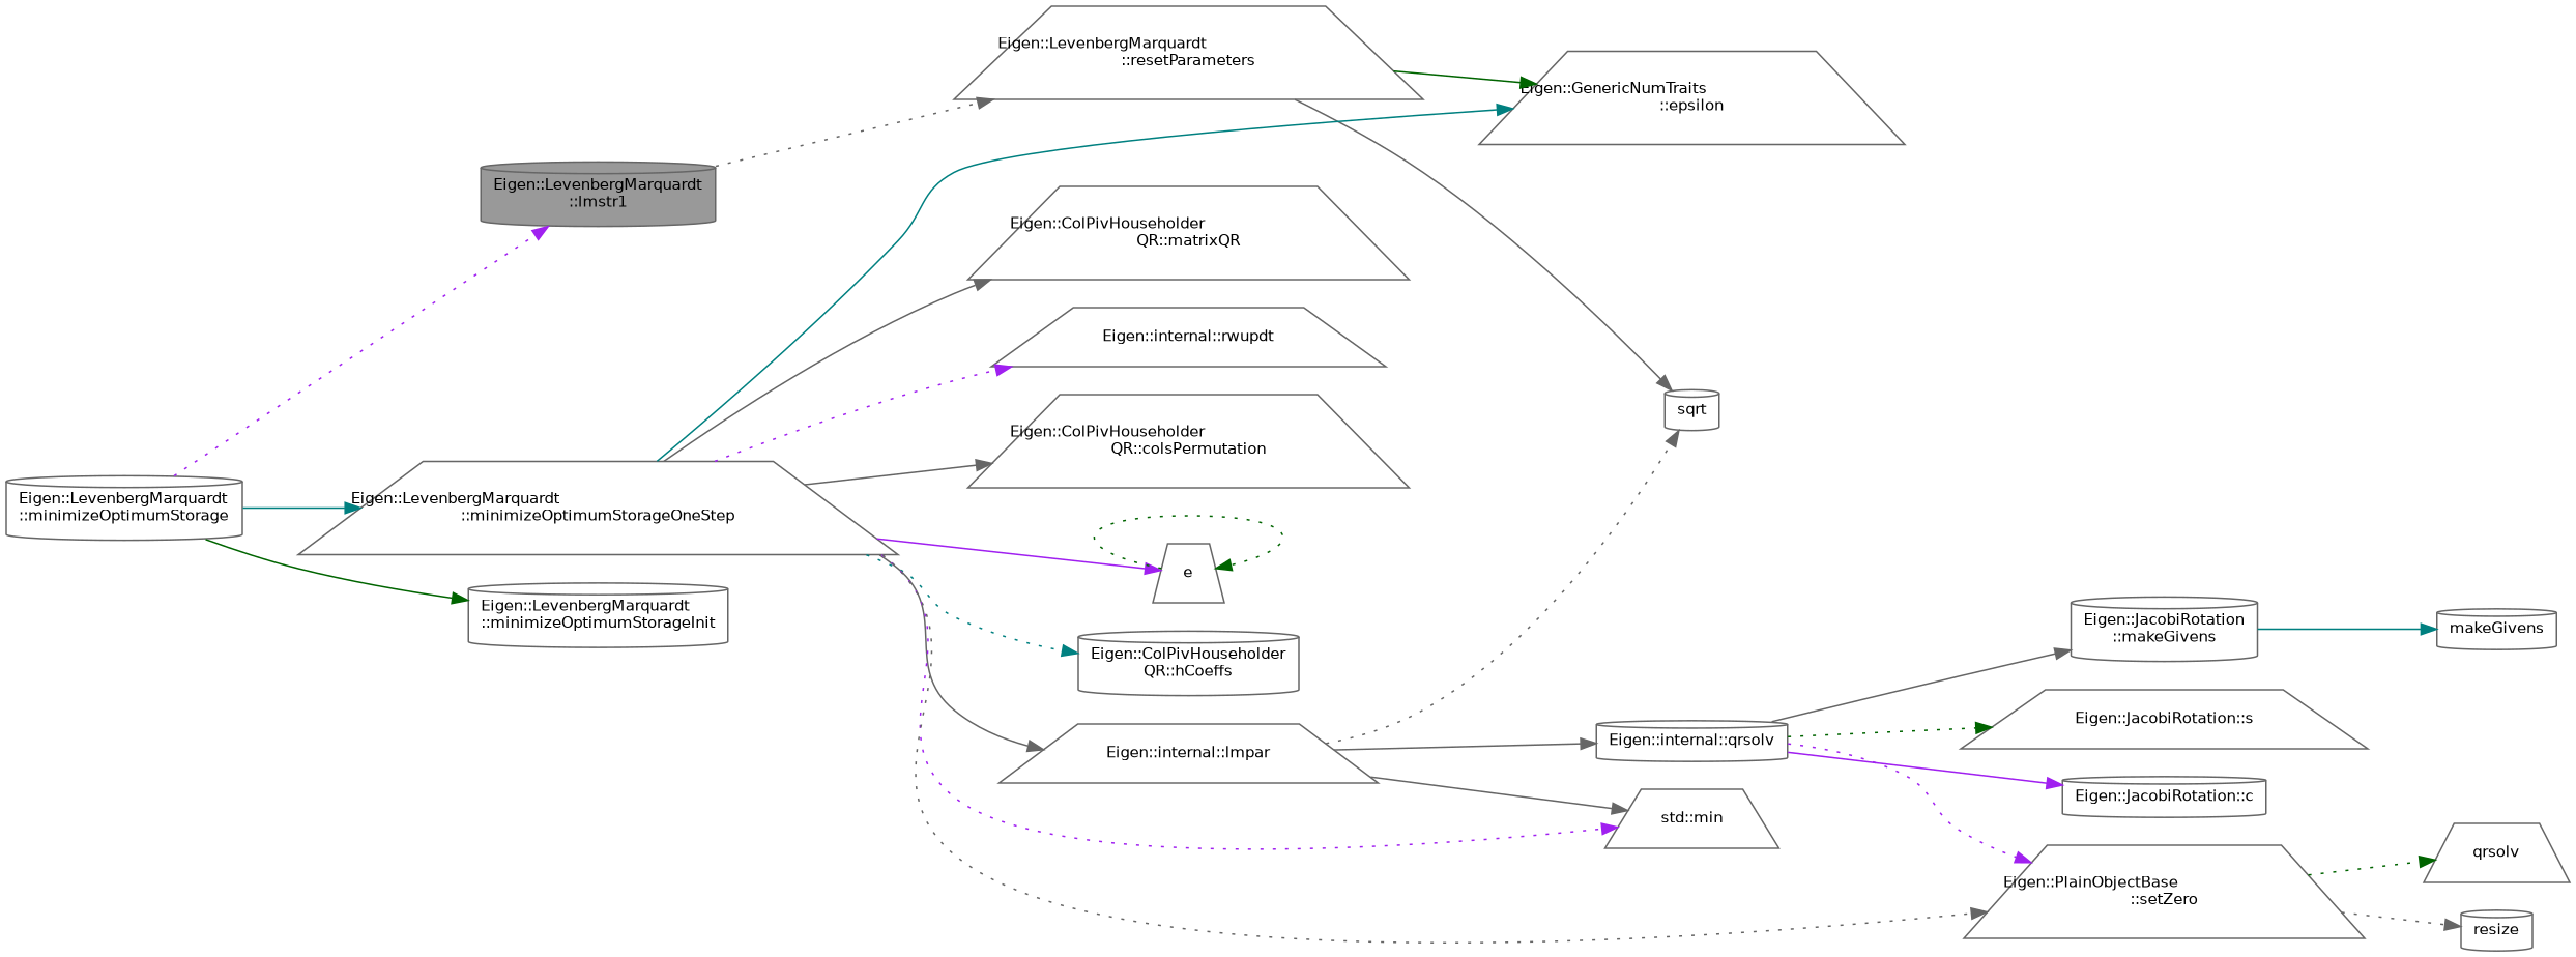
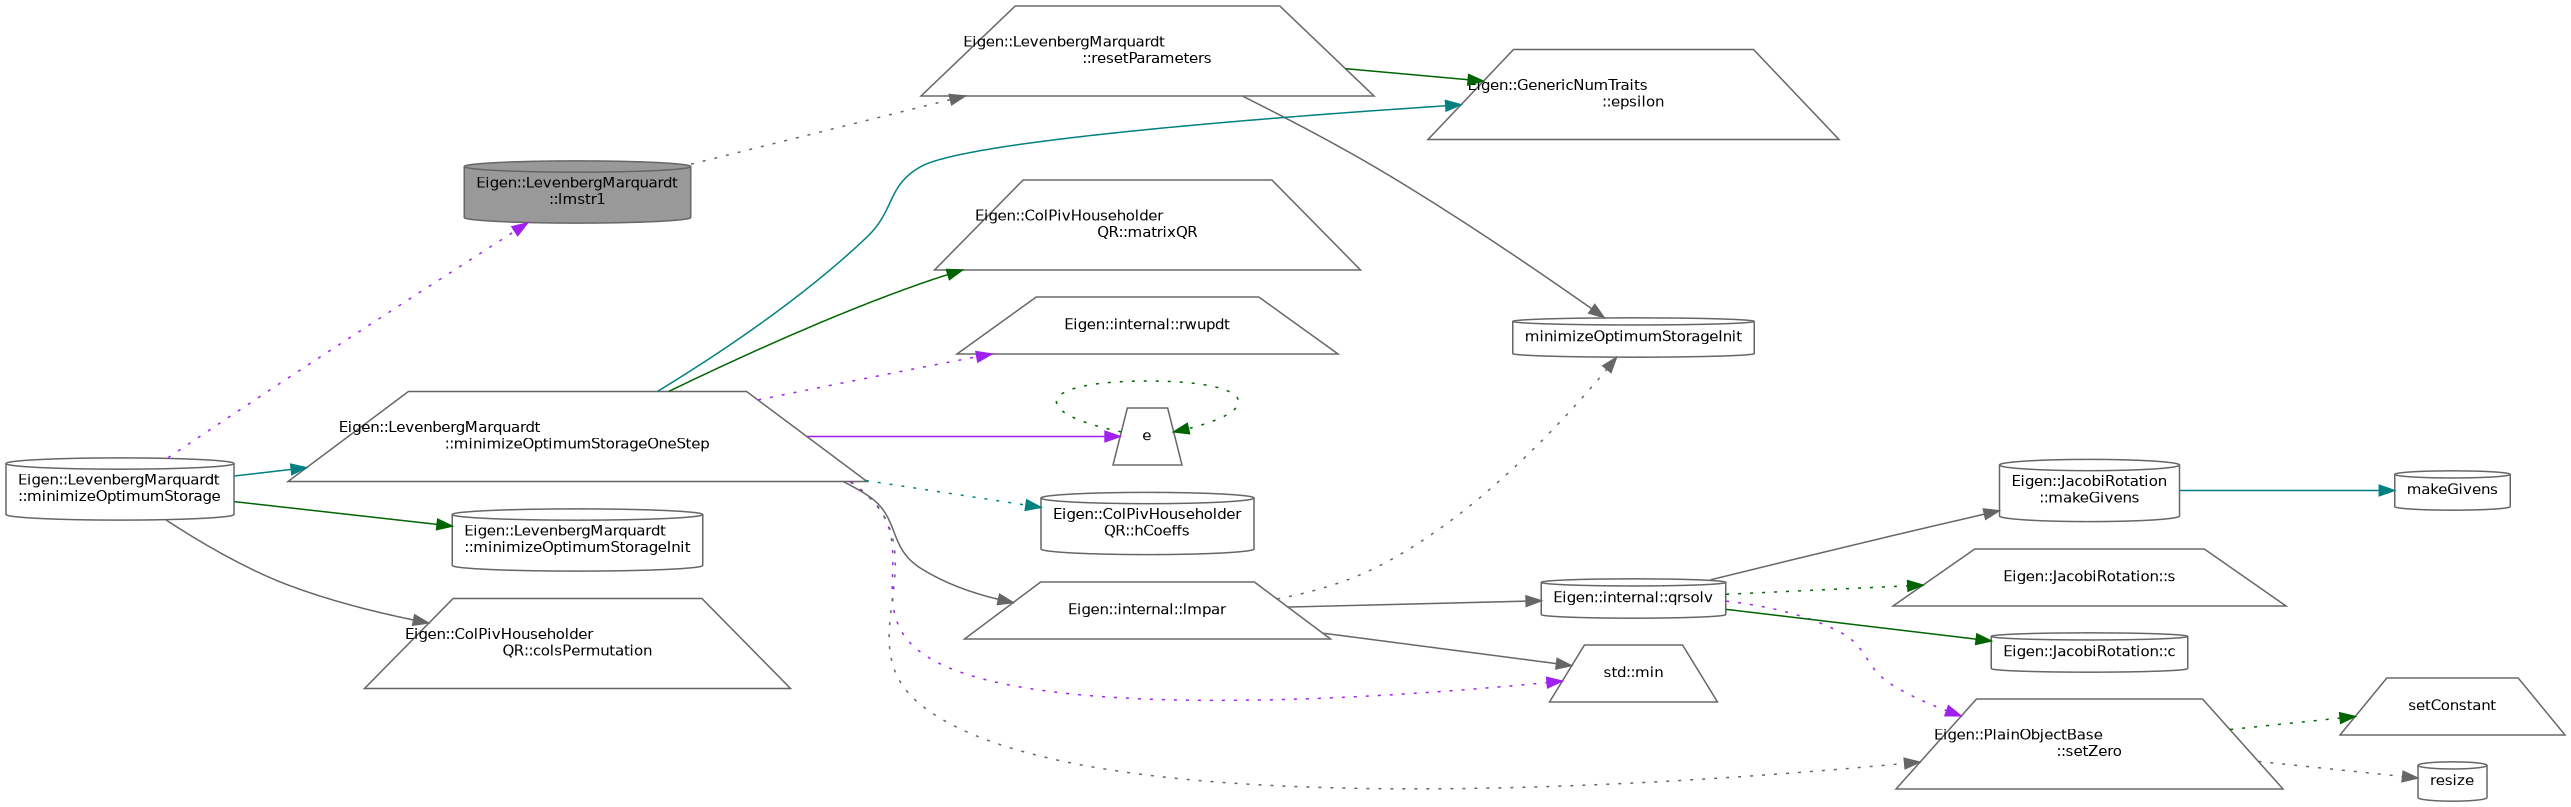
  digraph {
    rankdir=LR
    node [color=grey40 fillcolor=white fontname=Helvetica fontsize=10 shape=trapezium style=filled]
    edge [color=gray40 fontname=Helvetica fontsize=10 labelfontname=Helvetica labelfontsize=10 style=solid]
    n1 [color=gray40 fillcolor=grey60 fontcolor=black height=0.2 label="Eigen::LevenbergMarquardt\l::lmstr1" shape=cylinder width=0.4]
    n2 [height=0.2 label="Eigen::LevenbergMarquardt\l::resetParameters" width=0.4]
    n3 [height=0.2 label="Eigen::LevenbergMarquardt\l::minimizeOptimumStorage" shape=cylinder width=0.4]
    n4 [height=0.2 label="Eigen::LevenbergMarquardt\l::minimizeOptimumStorageInit" shape=cylinder width=0.4]
    n5 [height=0.2 label="Eigen::LevenbergMarquardt\l::minimizeOptimumStorageOneStep" width=0.4]
    n6 [height=0.2 label="Eigen::GenericNumTraits\l::epsilon" width=0.4]
-   n7 [height=0.2 label=sqrt shape=cylinder width=0.4]
+   n7 [height=0.2 label=minimizeOptimumStorageInit shape=cylinder width=0.4]
    n8 [height=0.2 label="Eigen::ColPivHouseholder\lQR::colsPermutation" width=0.4]
    n9 [height=0.2 label=e width=0.4]
    n10 [height=0.2 label="Eigen::ColPivHouseholder\lQR::hCoeffs" shape=cylinder width=0.4]
    n11 [height=0.2 label="Eigen::internal::lmpar" width=0.4]
    n12 [height=0.2 label="std::min" width=0.4]
    n13 [height=0.2 label="Eigen::ColPivHouseholder\lQR::matrixQR" width=0.4]
    n14 [height=0.2 label="Eigen::internal::rwupdt" width=0.4]
    n15 [height=0.2 label="Eigen::PlainObjectBase\l::setZero" width=0.4]
    n16 [height=0.2 label="Eigen::internal::qrsolv" shape=cylinder width=0.4]
    n17 [height=0.2 label="Eigen::JacobiRotation::c" shape=cylinder width=0.4]
    n18 [height=0.2 label="Eigen::JacobiRotation\l::makeGivens" shape=cylinder width=0.4]
    n19 [height=0.2 label="Eigen::JacobiRotation::s" width=0.4]
    n20 [height=0.2 label=makeGivens shape=cylinder width=0.4]
    n21 [height=0.2 label=resize shape=cylinder width=0.4]
-   n22 [height=0.2 label=qrsolv width=0.4]
+   n22 [height=0.2 label=setConstant width=0.4]
    n1 -> n2 [style=dotted]
    n2 -> n6 [color=darkgreen]
    n2 -> n7
    n3 -> n1 [color=purple style=dotted]
    n3 -> n4 [color=darkgreen]
    n3 -> n5 [color=teal]
    n5 -> n6 [color=teal]
-   n5 -> n8
+   n3 -> n8
    n5 -> n9 [color=purple]
    n5 -> n10 [color=teal style=dotted]
    n5 -> n11
    n5 -> n12 [color=purple style=dotted]
-   n5 -> n13
+   n5 -> n13 [color=darkgreen]
    n5 -> n14 [color=purple style=dotted]
    n5 -> n15 [style=dotted]
    n9 -> n9 [color=darkgreen style=dotted]
    n11 -> n7 [style=dotted]
    n11 -> n12
    n11 -> n16
    n15 -> n21 [style=dotted]
    n15 -> n22 [color=darkgreen style=dotted]
    n16 -> n15 [color=purple style=dotted]
-   n16 -> n17 [color=purple]
+   n16 -> n17 [color=darkgreen]
    n16 -> n18
    n16 -> n19 [color=darkgreen style=dotted]
    n18 -> n20 [color=teal]
  }
